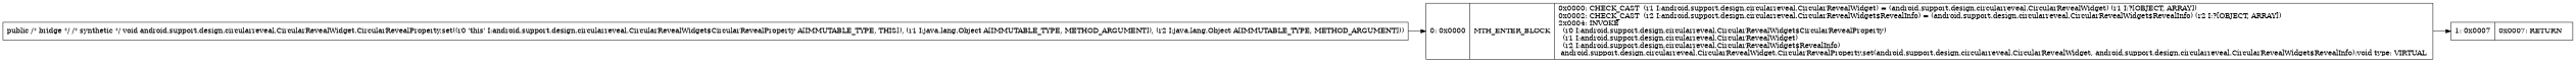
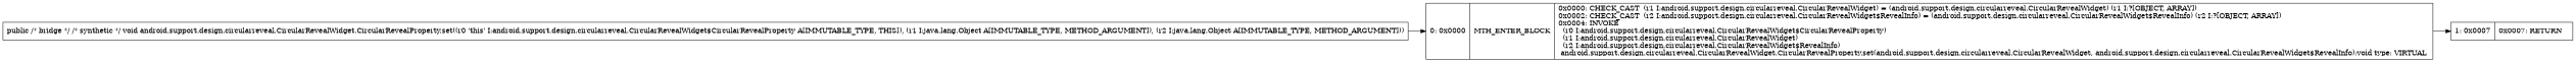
  digraph {
    rankdir=LR
    node [shape=record]
-   n1 [label="{0\:\ 0x0000|MTH_ENTER_BLOCK\l|0x0000: CHECK_CAST  (r1 I:android.support.design.circularreveal.CircularRevealWidget) = (android.support.design.circularreveal.CircularRevealWidget) (r1 I:?[OBJECT, ARRAY]) \l0x0002: CHECK_CAST  (r2 I:android.support.design.circularreveal.CircularRevealWidget$RevealInfo) = (android.support.design.circularreveal.CircularRevealWidget$RevealInfo) (r2 I:?[OBJECT, ARRAY]) \l2x0004: INVOKE  \l  (r0 I:android.support.design.circularreveal.CircularRevealWidget$CircularRevealProperty)\l  (r1 I:android.support.design.circularreveal.CircularRevealWidget)\l  (r2 I:android.support.design.circularreveal.CircularRevealWidget$RevealInfo)\l android.support.design.circularreveal.CircularRevealWidget.CircularRevealProperty.set(android.support.design.circularreveal.CircularRevealWidget, android.support.design.circularreveal.CircularRevealWidget$RevealInfo):void type: VIRTUAL \l}"]
+   n1 [label="{0\:\ 0x0000|MTH_ENTER_BLOCK\l|0x0000: CHECK_CAST  (r1 I:android.support.design.circularreveal.CircularRevealWidget) = (android.support.design.circularreveal.CircularRevealWidget) (r1 I:?[OBJECT, ARRAY]) \l0x0002: CHECK_CAST  (r2 I:android.support.design.circularreveal.CircularRevealWidget$RevealInfo) = (android.support.design.circularreveal.CircularRevealWidget$RevealInfo) (r2 I:?[OBJECT, ARRAY]) \l0x0004: INVOKE  \l  (r0 I:android.support.design.circularreveal.CircularRevealWidget$CircularRevealProperty)\l  (r1 I:android.support.design.circularreveal.CircularRevealWidget)\l  (r2 I:android.support.design.circularreveal.CircularRevealWidget$RevealInfo)\l android.support.design.circularreveal.CircularRevealWidget.CircularRevealProperty.set(android.support.design.circularreveal.CircularRevealWidget, android.support.design.circularreveal.CircularRevealWidget$RevealInfo):void type: VIRTUAL \l}"]
    n2 [label="{1\:\ 0x0007|0x0007: RETURN   \l}"]
    n3 [label="{public \/* bridge *\/ \/* synthetic *\/ void android.support.design.circularreveal.CircularRevealWidget.CircularRevealProperty.set((r0 'this' I:android.support.design.circularreveal.CircularRevealWidget$CircularRevealProperty A[IMMUTABLE_TYPE, THIS]), (r1 I:java.lang.Object A[IMMUTABLE_TYPE, METHOD_ARGUMENT]), (r2 I:java.lang.Object A[IMMUTABLE_TYPE, METHOD_ARGUMENT])) }"]
    n1 -> n2
    n3 -> n1
  }
